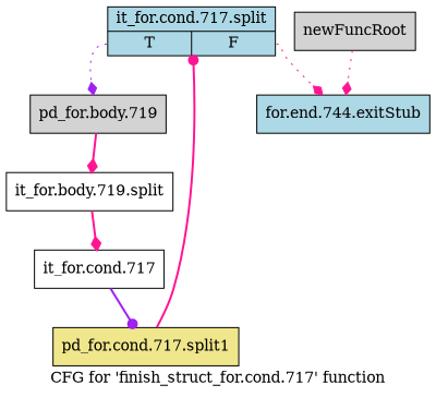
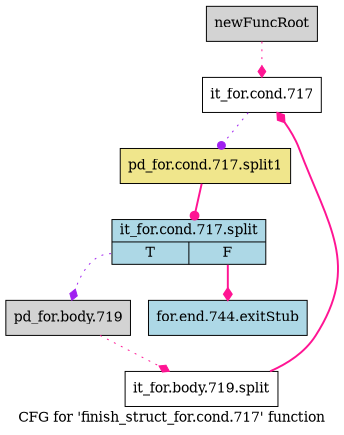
  digraph {
    label="CFG for 'finish_struct_for.cond.717' function"
    node [fillcolor=lightgrey shape=record style=filled]
    edge [arrowhead=diamond color=deeppink style=dotted]
    n1 [label="{newFuncRoot}"]
    n2 [fillcolor=white label="{it_for.cond.717}"]
    n3 [fillcolor=khaki label="{pd_for.cond.717.split1}"]
    n4 [fillcolor=lightblue label="{it_for.cond.717.split|{<s0>T|<s1>F}}"]
    n5 [fillcolor=lightblue label="{for.end.744.exitStub}"]
    n6 [label="{pd_for.body.719}"]
    n7 [fillcolor=white label="{it_for.body.719.split}"]
-   n1 -> n5
-   n2 -> n3 [arrowhead=dot color=purple style=bold]
+   n1 -> n2
+   n2 -> n3 [arrowhead=dot color=purple]
    n3 -> n4 [arrowhead=dot style=bold]
-   n4 -> n5 [tailport=s1]
+   n4 -> n5 [style=bold tailport=s1]
    n4 -> n6 [color=purple tailport=s0]
-   n6 -> n7 [style=bold]
+   n6 -> n7
    n7 -> n2 [style=bold]
  }
